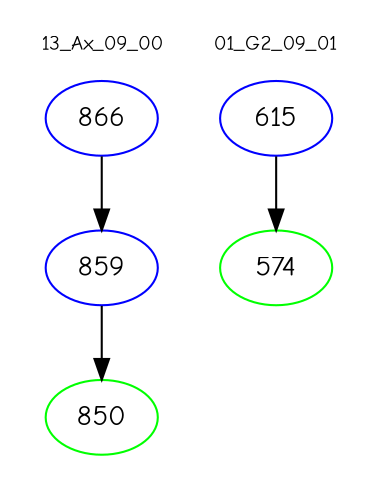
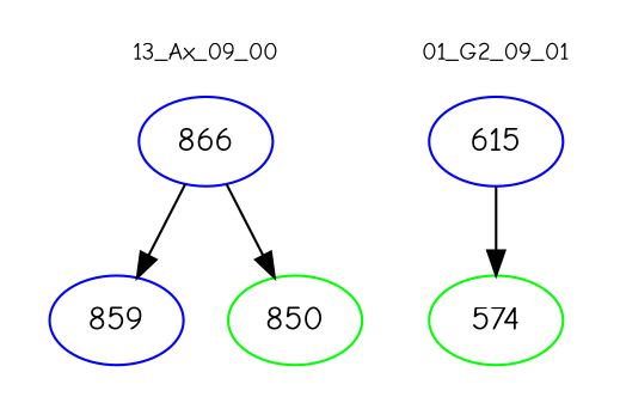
  digraph {
    fontname="Comic Neue"
    node [color=blue fontname="Comic Neue"]
    edge [color=black fontname="Comic Neue"]
    n1 [label=859]
    n2 [color=green label=850]
    n3 [label=866]
    n4 [label=615]
    n5 [color=green label=574]
    subgraph cluster_1 {
      color=white
      fontsize=10
      label="13_Ax_09_00"
      n1
      n2
      n3
    }
    subgraph cluster_2 {
      color=white
      fontsize=10
      label="01_G2_09_01"
      n4
      n5
    }
-   n1 -> n2
+   n3 -> n2
    n3 -> n1
    n4 -> n5
  }
